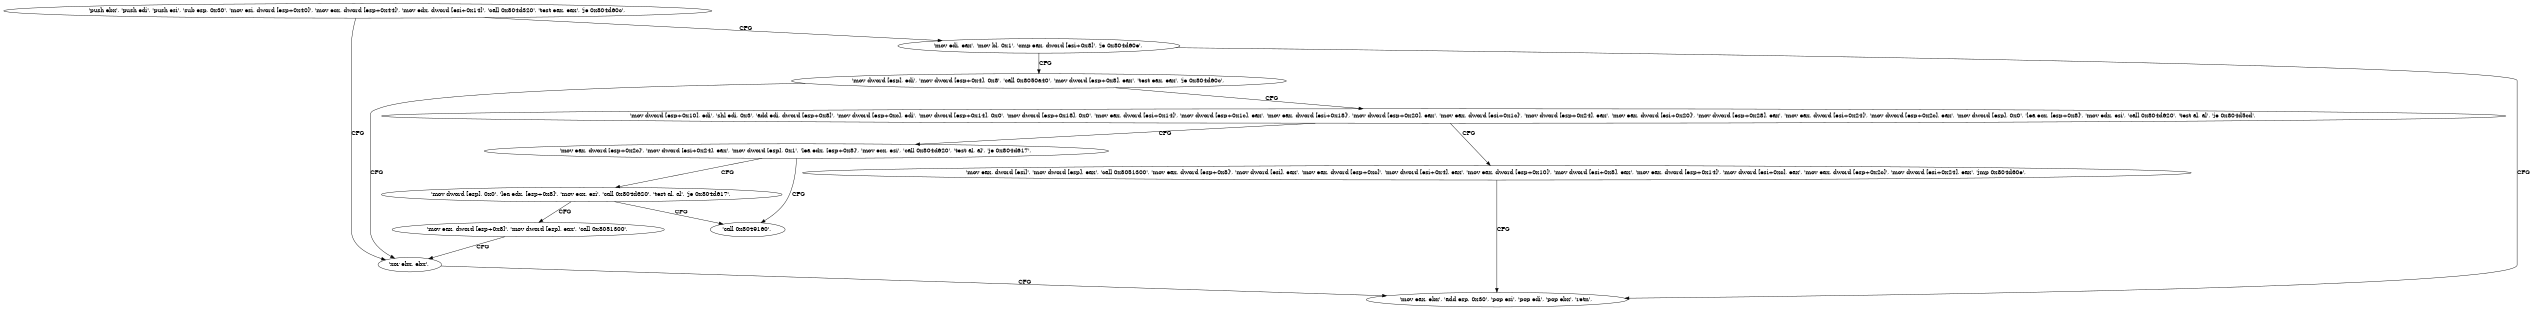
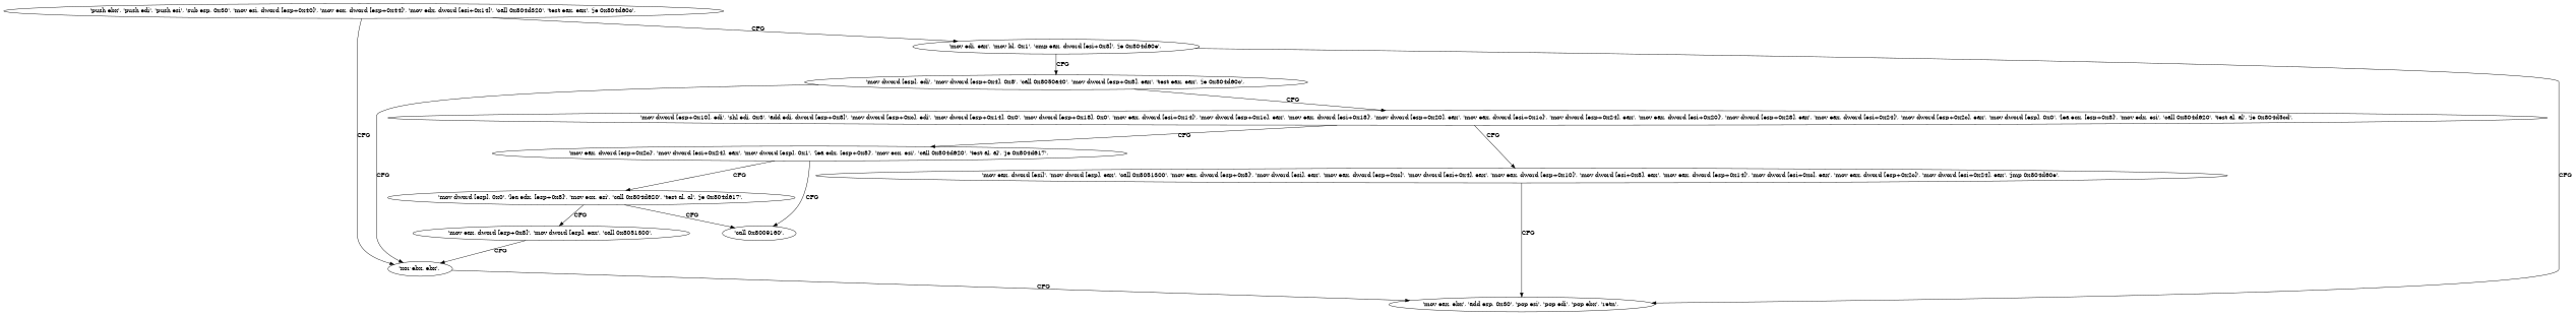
  digraph {
    n1 [label="'push ebx', 'push edi', 'push esi', 'sub esp, 0x30', 'mov esi, dword [esp+0x40]', 'mov ecx, dword [esp+0x44]', 'mov edx, dword [esi+0x14]', 'call 0x804d320', 'test eax, eax', 'je 0x804d60c', "]
    n2 [label="'xor ebx, ebx', "]
    n3 [label="'mov edi, eax', 'mov bl, 0x1', 'cmp eax, dword [esi+0x8]', 'je 0x804d60e', "]
    n4 [label="'mov eax, ebx', 'add esp, 0x30', 'pop esi', 'pop edi', 'pop ebx', 'retn', "]
    n5 [label="'mov dword [esp], edi', 'mov dword [esp+0x4], 0x8', 'call 0x8050a40', 'mov dword [esp+0x8], eax', 'test eax, eax', 'je 0x804d60c', "]
    n6 [label="'mov dword [esp+0x10], edi', 'shl edi, 0x3', 'add edi, dword [esp+0x8]', 'mov dword [esp+0xc], edi', 'mov dword [esp+0x14], 0x0', 'mov dword [esp+0x18], 0x0', 'mov eax, dword [esi+0x14]', 'mov dword [esp+0x1c], eax', 'mov eax, dword [esi+0x18]', 'mov dword [esp+0x20], eax', 'mov eax, dword [esi+0x1c]', 'mov dword [esp+0x24], eax', 'mov eax, dword [esi+0x20]', 'mov dword [esp+0x28], eax', 'mov eax, dword [esi+0x24]', 'mov dword [esp+0x2c], eax', 'mov dword [esp], 0x0', 'lea ecx, [esp+0x8]', 'mov edx, esi', 'call 0x804d620', 'test al, al', 'je 0x804d5cd', "]
    n7 [label="'mov eax, dword [esp+0x2c]', 'mov dword [esi+0x24], eax', 'mov dword [esp], 0x1', 'lea edx, [esp+0x8]', 'mov ecx, esi', 'call 0x804d620', 'test al, al', 'je 0x804d617', "]
    n8 [label="'mov eax, dword [esi]', 'mov dword [esp], eax', 'call 0x8051300', 'mov eax, dword [esp+0x8]', 'mov dword [esi], eax', 'mov eax, dword [esp+0xc]', 'mov dword [esi+0x4], eax', 'mov eax, dword [esp+0x10]', 'mov dword [esi+0x8], eax', 'mov eax, dword [esp+0x14]', 'mov dword [esi+0xc], eax', 'mov eax, dword [esp+0x2c]', 'mov dword [esi+0x24], eax', 'jmp 0x804d60e', "]
-   n9 [label="'call 0x8049160', "]
+   n9 [label="'call 0x8009160',"]
    n10 [label="'mov dword [esp], 0x0', 'lea edx, [esp+0x8]', 'mov ecx, esi', 'call 0x804d620', 'test al, al', 'je 0x804d617', "]
    n11 [label="'mov eax, dword [esp+0x8]', 'mov dword [esp], eax', 'call 0x8051300', "]
    n1 -> n2 [label=CFG]
    n1 -> n3 [label=CFG]
    n2 -> n4 [label=CFG]
    n3 -> n4 [label=CFG]
    n3 -> n5 [label=CFG]
    n5 -> n2 [label=CFG]
    n5 -> n6 [label=CFG]
    n6 -> n7 [label=CFG]
    n6 -> n8 [label=CFG]
    n7 -> n9 [label=CFG]
    n7 -> n10 [label=CFG]
    n8 -> n4 [label=CFG]
    n10 -> n9 [label=CFG]
    n10 -> n11 [label=CFG]
    n11 -> n2 [label=CFG]
  }
